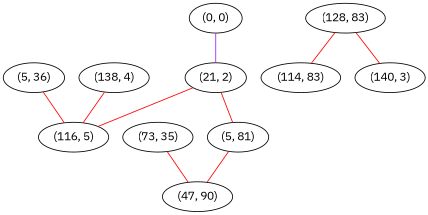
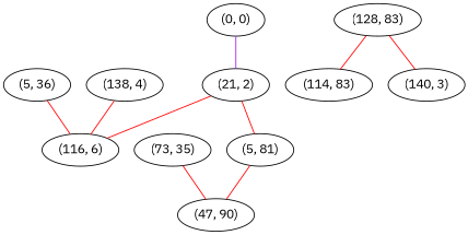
  graph {
    fontname="IBM Plex Sans"
    node [fontname="IBM Plex Sans"]
    edge [color=red fontname="IBM Plex Sans" weight=1]
    "(5, 36)"
-   "(116, 5)"
+   "(116, 5)" [label="(116, 6)"]
    "(5, 81)"
    "(47, 90)"
    "(0, 0)"
    "(21, 2)"
    "(138, 4)"
    "(128, 83)"
    "(114, 83)"
    "(140, 3)"
    "(73, 35)"
    "(5, 36)" -- "(116, 5)"
    "(5, 81)" -- "(47, 90)"
    "(0, 0)" -- "(21, 2)" [color=purple weight=4]
    "(21, 2)" -- "(116, 5)"
    "(21, 2)" -- "(5, 81)"
    "(138, 4)" -- "(116, 5)"
    "(128, 83)" -- "(114, 83)"
    "(128, 83)" -- "(140, 3)"
    "(73, 35)" -- "(47, 90)"
  }
